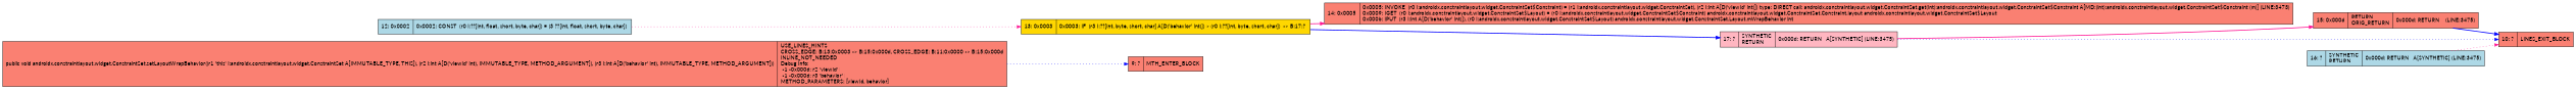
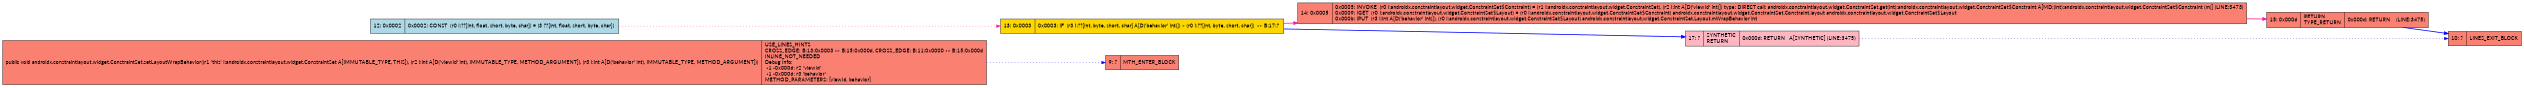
  digraph {
    fontname=Lato
    rankdir=LR
    node [fillcolor=salmon fontname=Lato shape=record style=filled]
    edge [color=deeppink fontname=Lato style=dotted]
    n1 [label="{9\:\ ?|MTH_ENTER_BLOCK\l}"]
    n2 [fillcolor=lightblue label="{12\:\ 0x0002|0x0002: CONST  (r0 I:??[int, float, short, byte, char]) = (3 ??[int, float, short, byte, char]) \l}"]
    n3 [fillcolor=gold label="{13\:\ 0x0003|0x0003: IF  (r3 I:??[int, byte, short, char] A[D('behavior' int)]) \> (r0 I:??[int, byte, short, char])  \-\> B:17:? \l}"]
-   n4 [fillcolor=lightblue label="{16\:\ ?|SYNTHETIC\lRETURN\l|0x000d: RETURN   A[SYNTHETIC] (LINE:3475)\l}"]
    n5 [label="{10\:\ ?|LINES_EXIT_BLOCK\l}"]
    n6 [label="{14\:\ 0x0005|0x0005: INVOKE  (r0 I:androidx.constraintlayout.widget.ConstraintSet$Constraint) = (r1 I:androidx.constraintlayout.widget.ConstraintSet), (r2 I:int A[D('viewId' int)]) type: DIRECT call: androidx.constraintlayout.widget.ConstraintSet.get(int):androidx.constraintlayout.widget.ConstraintSet$Constraint A[MD:(int):androidx.constraintlayout.widget.ConstraintSet$Constraint (m)] (LINE:3473)\l0x0009: IGET  (r0 I:androidx.constraintlayout.widget.ConstraintSet$Layout) = (r0 I:androidx.constraintlayout.widget.ConstraintSet$Constraint) androidx.constraintlayout.widget.ConstraintSet.Constraint.layout androidx.constraintlayout.widget.ConstraintSet$Layout \l0x000b: IPUT  (r3 I:int A[D('behavior' int)]), (r0 I:androidx.constraintlayout.widget.ConstraintSet$Layout) androidx.constraintlayout.widget.ConstraintSet.Layout.mWrapBehavior int \l}"]
    n7 [fillcolor=lightpink label="{17\:\ ?|SYNTHETIC\lRETURN\l|0x000d: RETURN   A[SYNTHETIC] (LINE:3475)\l}"]
-   n8 [label="{15\:\ 0x000d|RETURN\lORIG_RETURN\l|0x000d: RETURN    (LINE:3475)\l}"]
+   n8 [label="{15\:\ 0x000d|RETURN\lTYPE_RETURN\l|0x000d: RETURN    (LINE:3475)\l}"]
    n9 [label="{public void androidx.constraintlayout.widget.ConstraintSet.setLayoutWrapBehavior((r1 'this' I:androidx.constraintlayout.widget.ConstraintSet A[IMMUTABLE_TYPE, THIS]), (r2 I:int A[D('viewId' int), IMMUTABLE_TYPE, METHOD_ARGUMENT]), (r3 I:int A[D('behavior' int), IMMUTABLE_TYPE, METHOD_ARGUMENT]))  | USE_LINES_HINTS\lCROSS_EDGE: B:13:0x0003 \-\> B:15:0x000d, CROSS_EDGE: B:11:0x0000 \-\> B:15:0x000d\lINLINE_NOT_NEEDED\lDebug Info:\l  \-1 \-0x000d: r2 'viewId' I\l  \-1 \-0x000d: r3 'behavior' I\lMETHOD_PARAMETERS: [viewId, behavior]\l}"]
    n2 -> n3
    n3 -> n6 [style=bold]
    n3 -> n7 [color=blue style=bold]
-   n4 -> n5
-   n7 -> n8 [style=bold]
+   n6 -> n8 [style=bold]
    n7 -> n5 [color=blue]
    n8 -> n5 [color=blue style=bold]
    n9 -> n1 [color=blue]
  }
